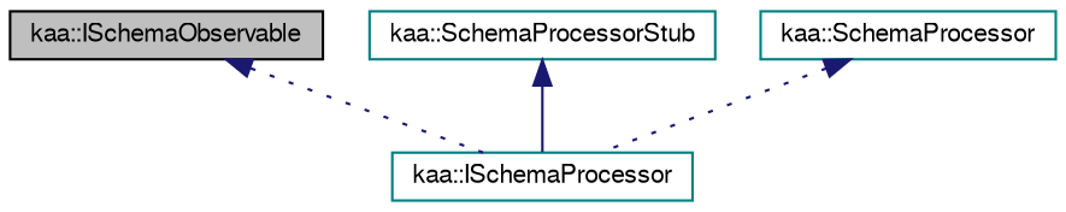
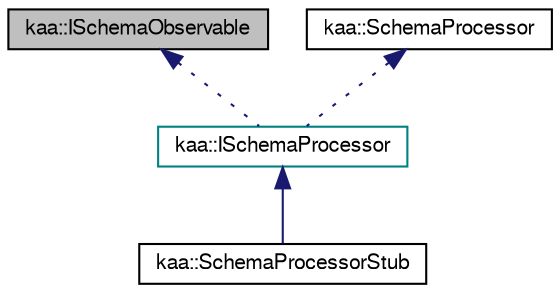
  digraph {
    node [color=black fontname=FreeSans fontsize=10 shape=record]
    edge [color=midnightblue dir=back fontname=FreeSans fontsize=10 labelfontname=FreeSans labelfontsize=10 style=dotted]
    n1 [fillcolor=grey75 fontcolor=black height=0.2 label="kaa::ISchemaObservable" style=filled width=0.4]
    n2 [color=teal height=0.2 label="kaa::ISchemaProcessor" width=0.4]
-   n3 [color=teal height=0.2 label="kaa::SchemaProcessorStub" width=0.4]
-   n4 [color=teal height=0.2 label="kaa::SchemaProcessor" width=0.4]
+   n3 [height=0.2 label="kaa::SchemaProcessorStub" width=0.4]
+   n4 [height=0.2 label="kaa::SchemaProcessor" width=0.4]
    n1 -> n2
-   n3 -> n2 [style=solid]
+   n2 -> n3 [style=solid]
    n4 -> n2
  }
